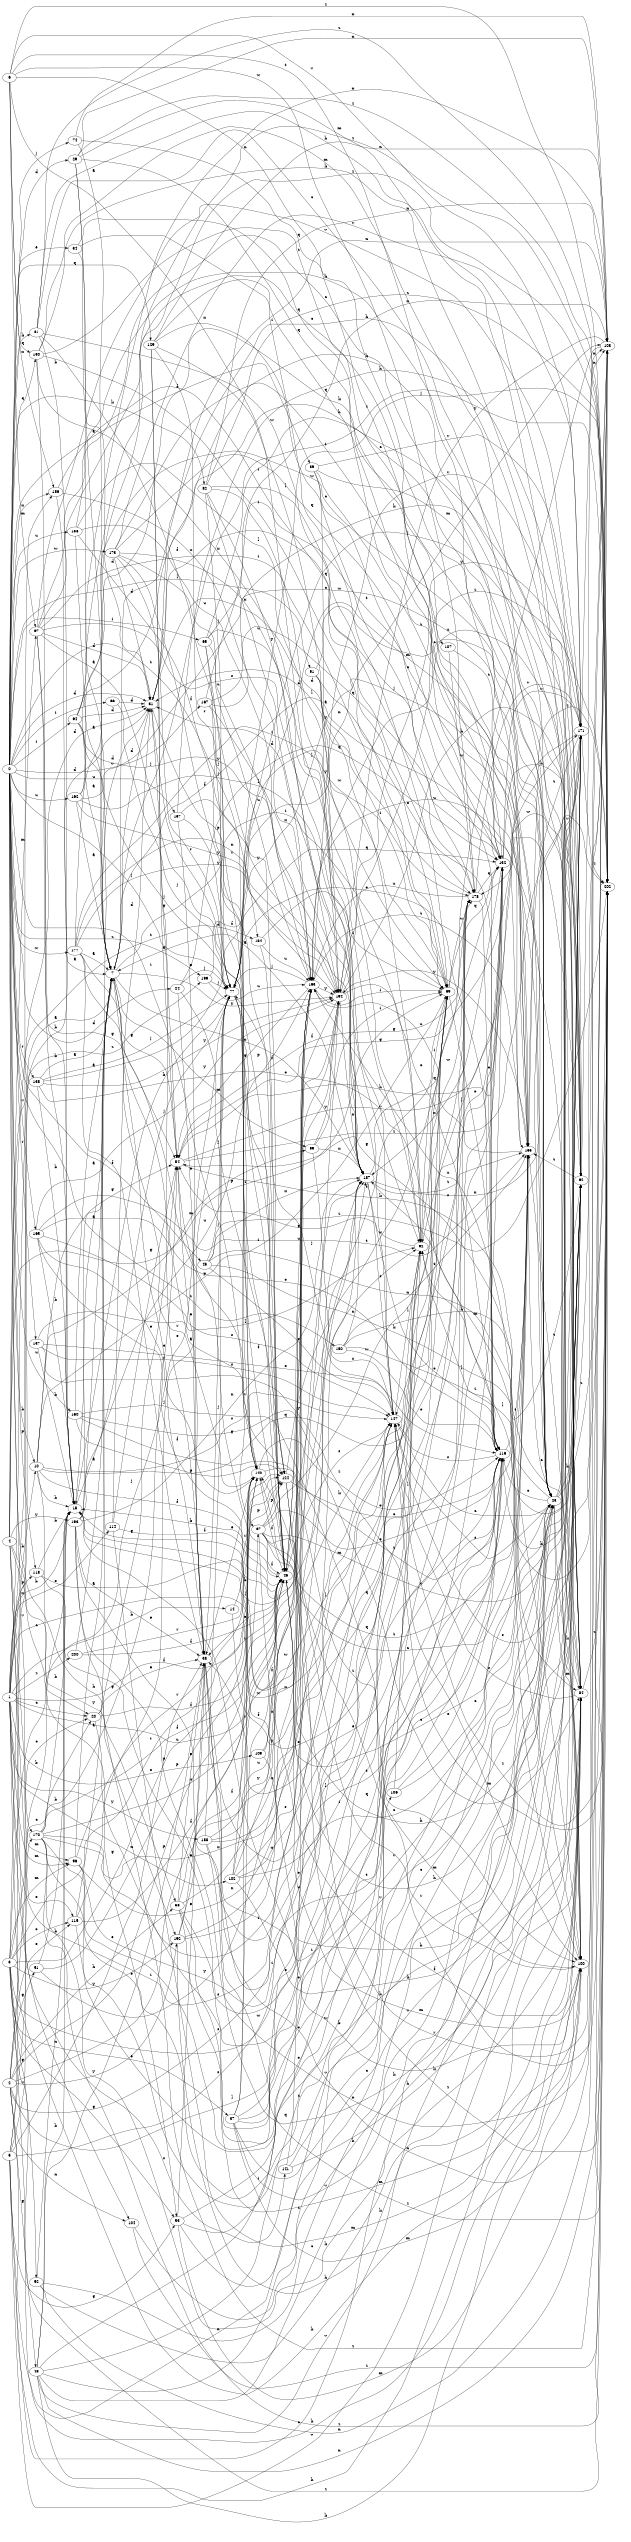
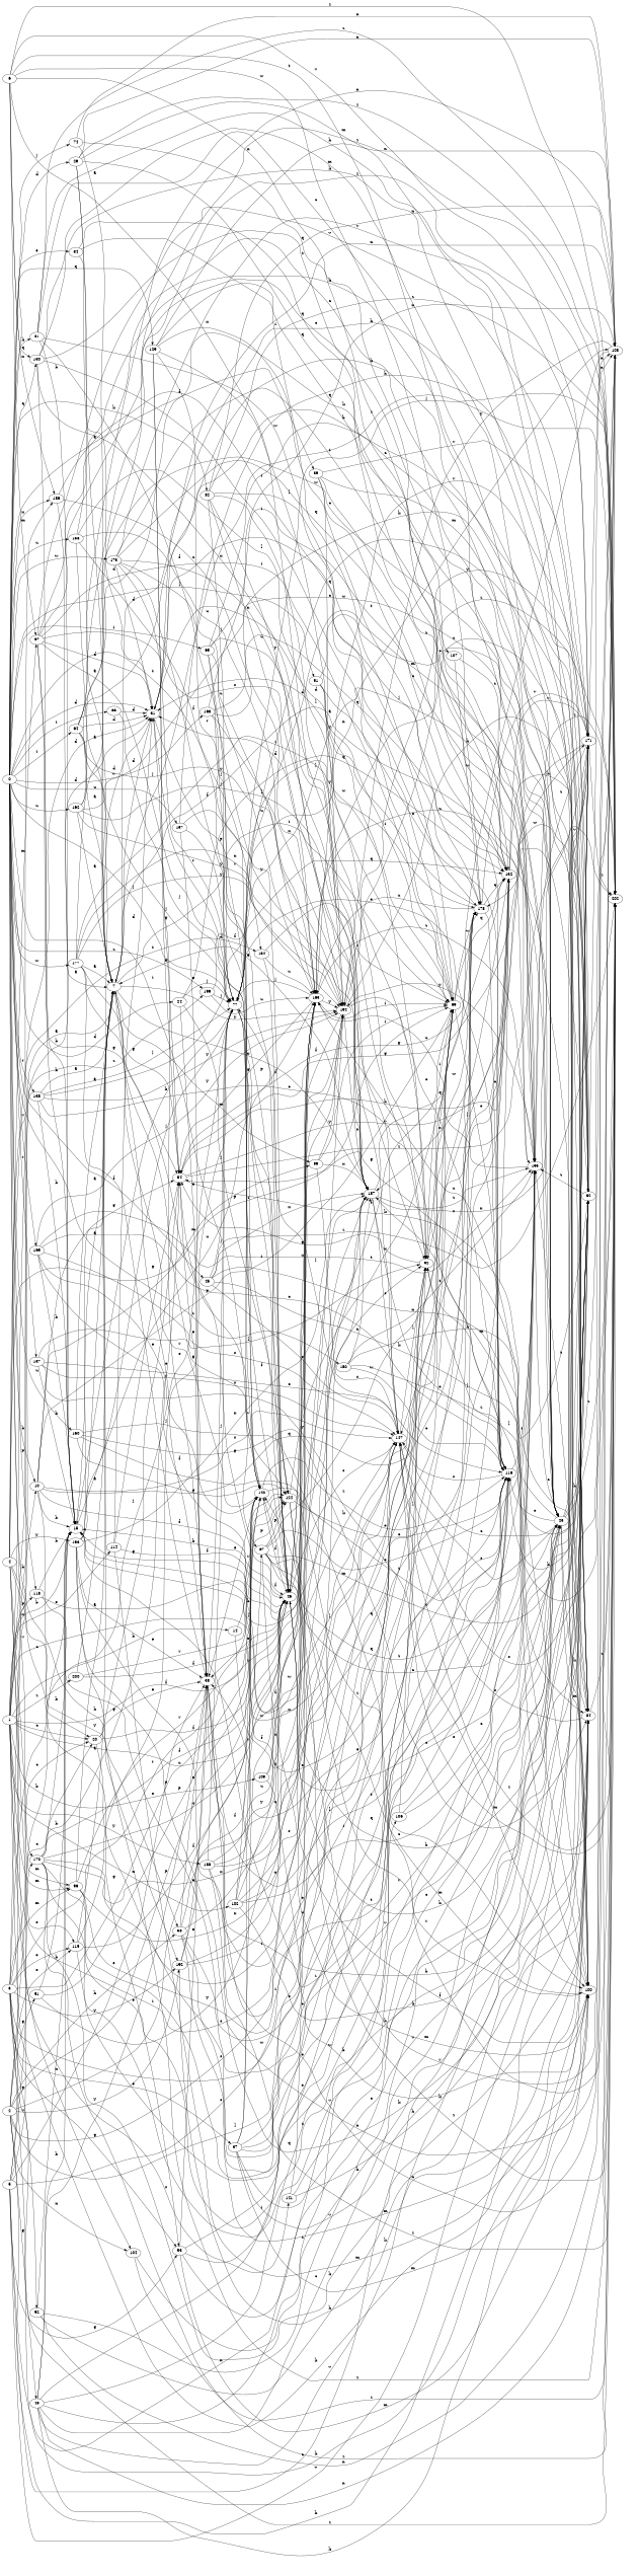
  strict digraph {
    rankdir=LR
    0
    10
    24
    29
    31
    34
    39
    45
    58
    64
    65
    66
    67
    74
    77
    81
    82
    91
    118
    129
    130
    137
    138
    150
    154
    157
    158
    160
    162
    165
-   167
+   167 [label=168]
    170
    173
    177
    186
    199
    15
    46
    147
    53
    69
    99
    54
    132
    124
    38
    7
    202
    108
    100
    84
    62
    171
    155
    194
    116
    187
    23
    163
    92
    140
    178
    1
    14
    20
    96
    102
    109
    114
    141
    188
    200
    2
    48
    51
    104
    115
    192
    3
    37
    52
    4
    97
    193
    5
    106
    6
    107
    0 -> 10 [label=b]
    0 -> 24 [label=d]
    0 -> 29 [label=d]
    0 -> 31 [label=d]
    0 -> 34 [label=e]
    0 -> 39 [label=f]
    0 -> 45 [label=f]
    0 -> 58 [label=h]
    0 -> 64 [label=i]
    0 -> 65 [label=i]
    0 -> 66 [label=i]
    0 -> 67 [label=i]
    0 -> 74 [label=j]
    0 -> 77 [label=j]
    0 -> 81 [label=k]
    0 -> 82 [label=k]
    0 -> 91 [label=l]
    0 -> 118 [label=p]
    0 -> 129 [label=q]
    0 -> 130 [label=q]
    0 -> 137 [label=r]
    0 -> 138 [label=r]
    0 -> 150 [label=t]
    0 -> 154 [label=t]
    0 -> 157 [label=u]
    0 -> 158 [label=u]
    0 -> 160 [label=u]
    0 -> 162 [label=u]
    0 -> 165 [label=v]
    0 -> 167 [label=v]
    0 -> 170 [label=v]
    0 -> 173 [label=w]
    0 -> 177 [label=w]
    0 -> 186 [label=x]
    0 -> 199 [label=z]
    10 -> 15 [label=b]
    10 -> 46 [label=f]
    10 -> 147 [label=s]
    10 -> 53 [label=g]
    10 -> 69 [label=i]
    10 -> 99 [label=m]
    10 -> 54 [label=g]
    10 -> 132 [label=q]
    24 -> 77 [label=j]
    24 -> 132 [label=q]
    24 -> 124 [label=p]
    24 -> 38 [label=e]
    29 -> 31 [label=d]
    29 -> 132 [label=q]
    29 -> 7 [label=a]
    29 -> 202 [label=z]
    29 -> 108 [label=n]
    29 -> 100 [label=m]
    31 -> 54 [label=g]
    31 -> 132 [label=q]
    31 -> 124 [label=p]
    31 -> 84 [label=k]
    31 -> 62 [label=h]
    34 -> 69 [label=i]
    34 -> 132 [label=q]
    34 -> 7 [label=a]
    39 -> 100 [label=m]
    39 -> 171 [label=v]
    39 -> 155 [label=t]
    39 -> 194 [label=y]
    39 -> 116 [label=o]
    45 -> 77 [label=j]
    45 -> 147 [label=s]
    45 -> 108 [label=n]
    45 -> 84 [label=k]
    45 -> 155 [label=t]
    45 -> 187 [label=x]
    58 -> 38 [label=e]
    58 -> 100 [label=m]
    58 -> 62 [label=h]
    58 -> 171 [label=v]
    58 -> 194 [label=y]
    58 -> 187 [label=x]
    64 -> 31 [label=d]
    64 -> 77 [label=j]
    64 -> 7 [label=a]
    64 -> 202 [label=z]
    64 -> 108 [label=n]
    64 -> 194 [label=y]
    64 -> 23 [label=c]
    65 -> 77 [label=j]
    65 -> 155 [label=t]
    65 -> 23 [label=c]
    65 -> 163 [label=u]
    65 -> 92 [label=l]
    65 -> 140 [label=r]
    66 -> 31 [label=d]
    66 -> 77 [label=j]
    67 -> 46 [label=f]
    67 -> 124 [label=p]
    67 -> 100 [label=m]
    67 -> 62 [label=h]
    67 -> 171 [label=v]
    67 -> 155 [label=t]
    67 -> 116 [label=o]
    67 -> 23 [label=c]
    67 -> 178 [label=w]
    74 -> 132 [label=q]
    74 -> 7 [label=a]
    74 -> 108 [label=n]
    77 -> 15 [label=b]
    77 -> 46 [label=f]
    77 -> 132 [label=q]
    77 -> 124 [label=p]
    77 -> 100 [label=m]
    77 -> 116 [label=o]
    77 -> 140 [label=r]
    81 -> 15 [label=b]
    81 -> 46 [label=f]
    81 -> 202 [label=z]
    81 -> 62 [label=h]
    81 -> 23 [label=c]
    81 -> 178 [label=w]
    82 -> 77 [label=j]
    82 -> 202 [label=z]
    82 -> 108 [label=n]
    82 -> 194 [label=y]
    82 -> 163 [label=u]
    82 -> 92 [label=l]
    82 -> 178 [label=w]
    91 -> 69 [label=i]
    91 -> 194 [label=y]
    91 -> 116 [label=o]
    91 -> 23 [label=c]
    118 -> 15 [label=b]
    118 -> 116 [label=o]
    118 -> 92 [label=l]
    129 -> 54 [label=g]
    129 -> 132 [label=q]
    129 -> 38 [label=e]
    129 -> 108 [label=n]
    129 -> 92 [label=l]
    129 -> 140 [label=r]
    129 -> 178 [label=w]
    130 -> 15 [label=b]
    130 -> 69 [label=i]
    130 -> 100 [label=m]
    130 -> 84 [label=k]
    130 -> 155 [label=t]
    130 -> 187 [label=x]
    137 -> 15 [label=b]
    137 -> 147 [label=s]
    137 -> 202 [label=z]
    137 -> 116 [label=o]
    137 -> 92 [label=l]
    138 -> 77 [label=j]
    138 -> 15 [label=b]
    138 -> 7 [label=a]
    138 -> 108 [label=n]
    138 -> 194 [label=y]
    138 -> 116 [label=o]
    150 -> 202 [label=z]
    150 -> 62 [label=h]
    150 -> 155 [label=t]
    150 -> 116 [label=o]
    150 -> 187 [label=x]
    154 -> 46 [label=f]
    154 -> 69 [label=i]
    154 -> 163 [label=u]
    157 -> 46 [label=f]
    157 -> 38 [label=e]
    157 -> 62 [label=h]
    157 -> 194 [label=y]
    158 -> 46 [label=f]
    158 -> 7 [label=a]
    158 -> 23 [label=c]
    158 -> 163 [label=u]
    158 -> 92 [label=l]
    160 -> 124 [label=p]
    160 -> 7 [label=a]
    160 -> 202 [label=z]
    160 -> 100 [label=m]
    160 -> 84 [label=k]
    162 -> 7 [label=a]
    162 -> 202 [label=z]
    162 -> 62 [label=h]
    162 -> 194 [label=y]
    162 -> 23 [label=c]
    162 -> 92 [label=l]
    165 -> 15 [label=b]
    165 -> 46 [label=f]
    165 -> 147 [label=s]
    165 -> 202 [label=z]
    165 -> 194 [label=y]
    165 -> 116 [label=o]
    165 -> 140 [label=r]
    167 -> 77 [label=j]
    167 -> 132 [label=q]
    167 -> 108 [label=n]
    167 -> 84 [label=k]
    167 -> 187 [label=x]
    170 -> 15 [label=b]
    170 -> 46 [label=f]
    170 -> 69 [label=i]
    170 -> 54 [label=g]
    170 -> 202 [label=z]
    170 -> 84 [label=k]
    170 -> 171 [label=v]
    170 -> 155 [label=t]
    170 -> 187 [label=x]
    170 -> 163 [label=u]
    173 -> 31 [label=d]
    173 -> 46 [label=f]
    173 -> 132 [label=q]
    173 -> 171 [label=v]
    173 -> 155 [label=t]
    173 -> 187 [label=x]
    173 -> 163 [label=u]
    173 -> 140 [label=r]
    177 -> 69 [label=i]
    177 -> 54 [label=g]
    177 -> 38 [label=e]
    177 -> 7 [label=a]
    177 -> 84 [label=k]
    177 -> 194 [label=y]
    177 -> 187 [label=x]
    177 -> 140 [label=r]
    186 -> 69 [label=i]
    186 -> 7 [label=a]
    186 -> 163 [label=u]
    199 -> 77 [label=j]
    199 -> 163 [label=u]
    199 -> 178 [label=w]
    15 -> 7 [label=a]
    15 -> 116 [label=o]
    15 -> 163 [label=u]
    15 -> 178 [label=w]
    46 -> 31 [label=d]
    46 -> 15 [label=b]
    46 -> 147 [label=s]
    46 -> 54 [label=g]
    46 -> 38 [label=e]
    46 -> 62 [label=h]
    46 -> 23 [label=c]
    46 -> 163 [label=u]
    147 -> 31 [label=d]
    147 -> 77 [label=j]
    147 -> 15 [label=b]
    147 -> 202 [label=z]
    147 -> 100 [label=m]
    147 -> 23 [label=c]
    147 -> 92 [label=l]
    53 -> 69 [label=i]
    53 -> 38 [label=e]
    53 -> 100 [label=m]
    53 -> 23 [label=c]
    53 -> 178 [label=w]
    69 -> 31 [label=d]
    69 -> 46 [label=f]
    69 -> 132 [label=q]
    69 -> 116 [label=o]
    69 -> 178 [label=w]
    99 -> 147 [label=s]
    99 -> 69 [label=i]
    99 -> 194 [label=y]
    99 -> 187 [label=x]
    54 -> 38 [label=e]
    54 -> 202 [label=z]
    54 -> 84 [label=k]
    54 -> 62 [label=h]
    54 -> 171 [label=v]
    132 -> 147 [label=s]
    132 -> 62 [label=h]
    132 -> 171 [label=v]
    132 -> 187 [label=x]
    132 -> 92 [label=l]
    124 -> 202 [label=z]
    124 -> 100 [label=m]
    124 -> 116 [label=o]
    124 -> 178 [label=w]
    38 -> 77 [label=j]
    38 -> 202 [label=z]
    38 -> 108 [label=n]
    38 -> 171 [label=v]
    38 -> 155 [label=t]
    7 -> 31 [label=d]
    7 -> 69 [label=i]
    7 -> 99 [label=m]
    7 -> 124 [label=p]
    7 -> 38 [label=e]
    7 -> 202 [label=z]
    7 -> 108 [label=n]
    7 -> 194 [label=y]
    7 -> 187 [label=x]
    202 -> 77 [label=j]
    108 -> 147 [label=s]
    108 -> 54 [label=g]
    108 -> 194 [label=y]
    108 -> 140 [label=r]
    100 -> 15 [label=b]
    100 -> 46 [label=f]
    100 -> 163 [label=u]
    100 -> 92 [label=l]
    100 -> 140 [label=r]
    84 -> 147 [label=s]
    84 -> 202 [label=z]
    84 -> 155 [label=t]
    84 -> 178 [label=w]
    62 -> 77 [label=j]
    62 -> 108 [label=n]
    62 -> 155 [label=t]
    62 -> 163 [label=u]
    171 -> 54 [label=g]
    171 -> 202 [label=z]
    171 -> 108 [label=n]
    171 -> 155 [label=t]
    171 -> 194 [label=y]
    171 -> 187 [label=x]
    155 -> 7 [label=a]
    155 -> 202 [label=z]
    155 -> 194 [label=y]
    155 -> 23 [label=c]
    155 -> 163 [label=u]
    194 -> 46 [label=f]
    194 -> 202 [label=z]
    194 -> 62 [label=h]
    194 -> 116 [label=o]
    194 -> 187 [label=x]
    116 -> 147 [label=s]
    116 -> 38 [label=e]
    116 -> 62 [label=h]
    116 -> 155 [label=t]
    116 -> 92 [label=l]
    187 -> 147 [label=s]
    187 -> 132 [label=q]
    187 -> 7 [label=a]
    187 -> 100 [label=m]
    187 -> 155 [label=t]
    187 -> 116 [label=o]
    23 -> 77 [label=j]
    23 -> 147 [label=s]
    23 -> 54 [label=g]
    23 -> 202 [label=z]
    23 -> 100 [label=m]
    23 -> 84 [label=k]
    23 -> 62 [label=h]
    23 -> 171 [label=v]
    23 -> 116 [label=o]
    23 -> 163 [label=u]
    163 -> 77 [label=j]
    163 -> 69 [label=i]
    163 -> 54 [label=g]
    163 -> 171 [label=v]
    163 -> 155 [label=t]
    163 -> 194 [label=y]
    92 -> 69 [label=i]
    92 -> 54 [label=g]
    92 -> 178 [label=w]
    140 -> 46 [label=f]
    140 -> 38 [label=e]
    140 -> 7 [label=a]
    140 -> 155 [label=t]
    140 -> 116 [label=o]
    178 -> 31 [label=d]
    178 -> 132 [label=q]
    178 -> 171 [label=v]
    178 -> 116 [label=o]
    178 -> 163 [label=u]
    1 -> 10 [label=b]
    1 -> 118 [label=p]
    1 -> 199 [label=z]
    1 -> 15 [label=b]
    1 -> 46 [label=f]
    1 -> 147 [label=s]
    1 -> 7 [label=a]
    1 -> 84 [label=k]
    1 -> 163 [label=u]
    1 -> 178 [label=w]
    1 -> 14 [label=b]
    1 -> 20 [label=c]
    1 -> 96 [label=m]
    1 -> 102 [label=n]
    1 -> 109 [label=o]
    1 -> 114 [label=o]
    1 -> 141 [label=s]
    1 -> 188 [label=y]
    1 -> 200 [label=z]
    14 -> 132 [label=q]
    14 -> 140 [label=r]
    20 -> 46 [label=f]
    20 -> 54 [label=g]
    20 -> 38 [label=e]
    20 -> 116 [label=o]
    96 -> 69 [label=i]
    96 -> 7 [label=a]
    96 -> 116 [label=o]
    96 -> 187 [label=x]
    96 -> 140 [label=r]
    102 -> 132 [label=q]
    102 -> 124 [label=p]
    102 -> 84 [label=k]
    102 -> 23 [label=c]
    102 -> 163 [label=u]
    102 -> 92 [label=l]
    102 -> 140 [label=r]
    109 -> 46 [label=f]
    109 -> 62 [label=h]
    109 -> 194 [label=y]
    114 -> 31 [label=d]
    114 -> 46 [label=f]
    114 -> 54 [label=g]
    114 -> 100 [label=m]
    141 -> 84 [label=k]
    141 -> 23 [label=c]
    141 -> 163 [label=u]
    188 -> 77 [label=j]
    188 -> 84 [label=k]
    188 -> 155 [label=t]
    188 -> 194 [label=y]
    188 -> 187 [label=x]
    188 -> 163 [label=u]
    200 -> 46 [label=f]
    200 -> 7 [label=a]
    200 -> 140 [label=r]
    2 -> 58 [label=h]
    2 -> 67 [label=i]
    2 -> 147 [label=s]
    2 -> 124 [label=p]
    2 -> 62 [label=h]
    2 -> 92 [label=l]
    2 -> 20 [label=c]
    2 -> 48 [label=g]
    2 -> 51 [label=g]
    2 -> 104 [label=n]
    2 -> 115 [label=o]
    2 -> 192 [label=y]
    48 -> 15 [label=b]
    48 -> 69 [label=i]
    48 -> 132 [label=q]
    48 -> 38 [label=e]
    48 -> 108 [label=n]
    48 -> 84 [label=k]
    48 -> 171 [label=v]
    48 -> 155 [label=t]
    48 -> 23 [label=c]
    51 -> 15 [label=b]
    51 -> 124 [label=p]
    51 -> 194 [label=y]
    104 -> 202 [label=z]
    104 -> 62 [label=h]
    115 -> 77 [label=j]
    115 -> 46 [label=f]
    115 -> 7 [label=a]
    115 -> 116 [label=o]
    192 -> 46 [label=f]
    192 -> 147 [label=s]
    192 -> 38 [label=e]
    192 -> 84 [label=k]
    192 -> 187 [label=x]
    3 -> 31 [label=d]
    3 -> 77 [label=j]
    3 -> 53 [label=g]
    3 -> 124 [label=p]
    3 -> 202 [label=z]
    3 -> 84 [label=k]
    3 -> 140 [label=r]
    3 -> 178 [label=w]
    3 -> 20 [label=c]
    3 -> 96 [label=m]
    3 -> 115 [label=o]
    3 -> 192 [label=y]
    3 -> 37 [label=e]
    3 -> 52 [label=g]
    37 -> 46 [label=f]
    37 -> 69 [label=i]
    37 -> 132 [label=q]
    37 -> 100 [label=m]
    37 -> 62 [label=h]
    37 -> 171 [label=v]
    37 -> 92 [label=l]
    37 -> 140 [label=r]
    52 -> 15 [label=b]
    52 -> 108 [label=n]
    52 -> 62 [label=h]
    52 -> 171 [label=v]
    4 -> 31 [label=d]
    4 -> 154 [label=t]
    4 -> 69 [label=i]
    4 -> 20 [label=c]
    4 -> 96 [label=m]
    4 -> 104 [label=n]
    4 -> 115 [label=o]
    4 -> 192 [label=y]
    4 -> 97 [label=m]
    4 -> 193 [label=y]
    97 -> 31 [label=d]
    97 -> 77 [label=j]
    97 -> 15 [label=b]
    97 -> 147 [label=s]
    97 -> 69 [label=i]
    97 -> 54 [label=g]
    97 -> 84 [label=k]
    97 -> 171 [label=v]
    97 -> 23 [label=c]
    193 -> 31 [label=d]
    193 -> 77 [label=j]
    193 -> 38 [label=e]
    193 -> 7 [label=a]
    193 -> 202 [label=z]
    193 -> 108 [label=n]
    193 -> 116 [label=o]
    193 -> 187 [label=x]
    5 -> 170 [label=v]
    5 -> 186 [label=x]
    5 -> 15 [label=b]
    5 -> 147 [label=s]
    5 -> 53 [label=g]
    5 -> 38 [label=e]
    5 -> 171 [label=v]
    5 -> 23 [label=c]
    5 -> 106 [label=n]
    106 -> 116 [label=o]
    106 -> 23 [label=c]
    106 -> 92 [label=l]
    6 -> 130 [label=q]
    6 -> 186 [label=x]
    6 -> 202 [label=z]
    6 -> 171 [label=v]
    6 -> 155 [label=t]
    6 -> 187 [label=x]
    6 -> 178 [label=w]
    6 -> 97 [label=m]
    6 -> 107 [label=n]
    107 -> 155 [label=t]
    107 -> 178 [label=w]
  }
